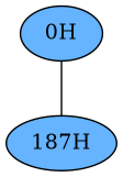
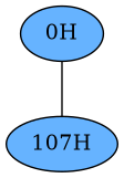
  graph {
    node [fillcolor="#66B3FF" style=radial]
    "0H"
-   "107H" [label="187H"]
+   "107H"
    "0H" -- "107H" [penwidth=1]
  }
